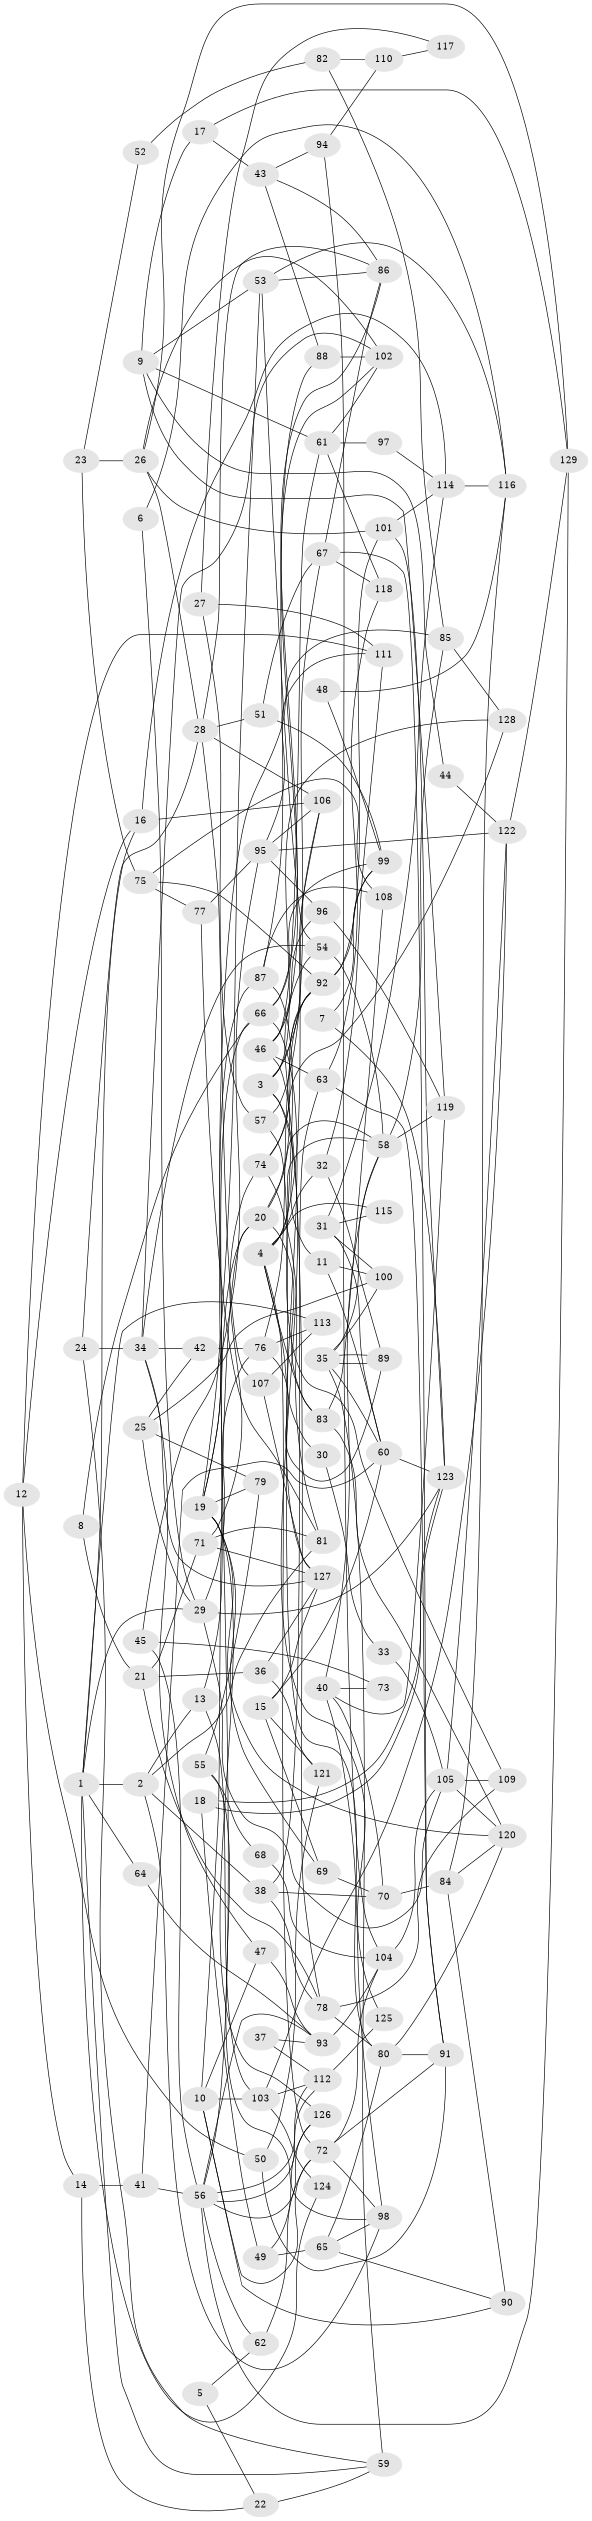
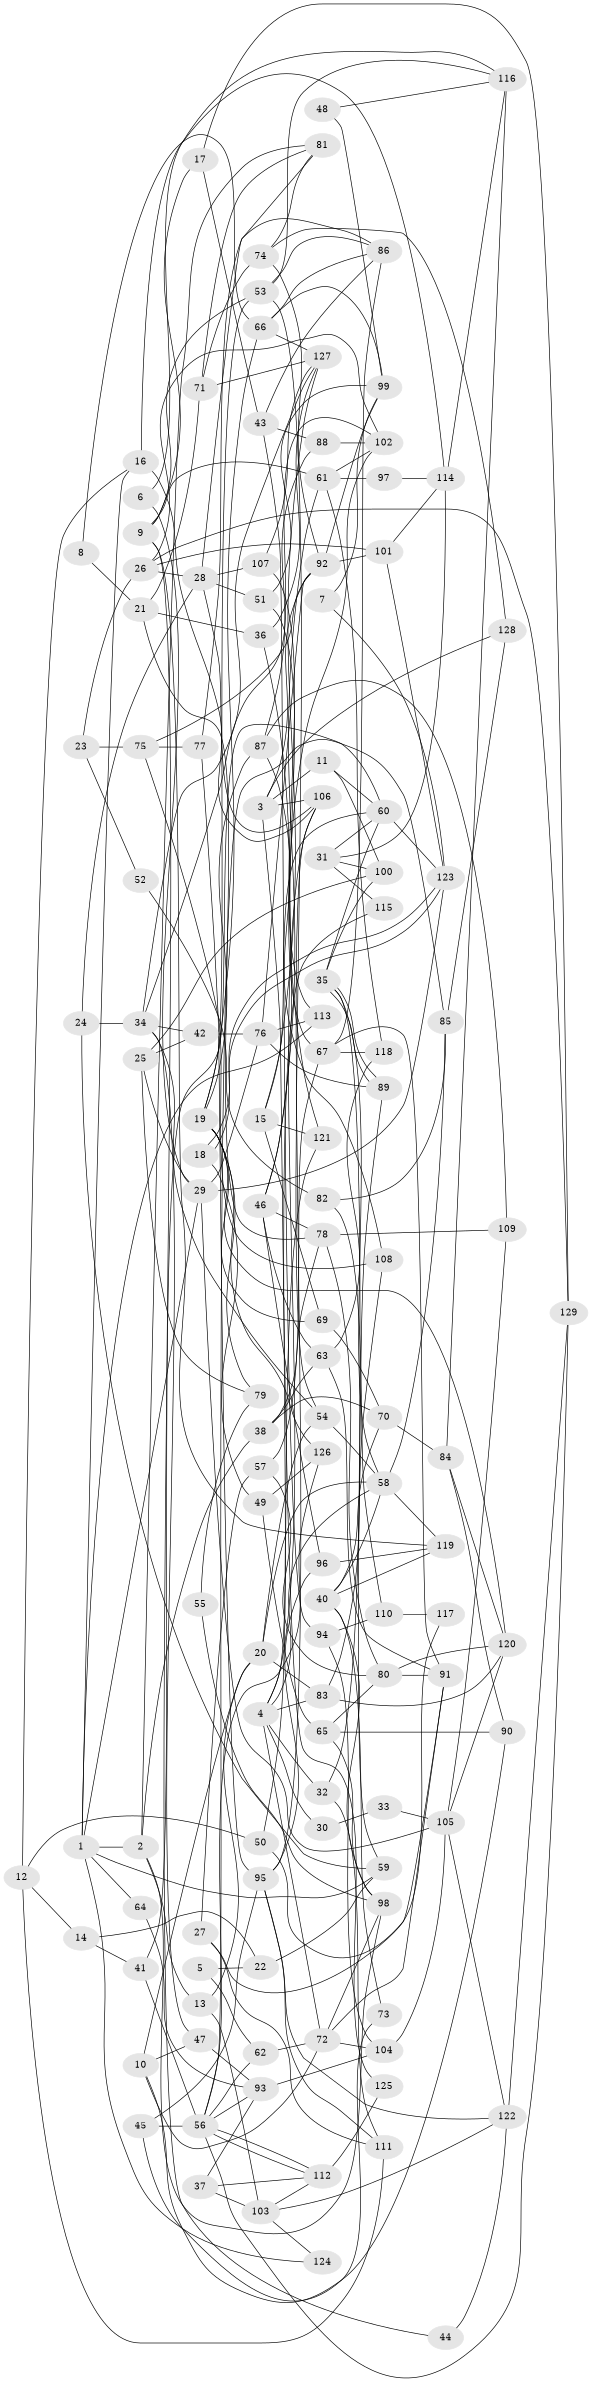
  graph {
    rankdir=LR
    node [color=gray90 style=filled]
    1
    2
    16
    29
    59
    64
    113
    124
    13
    38
    81
    98
    106
    114
    123
    76
    105
    93
    20
    103
    78
    63
    70
    3
    11
    92
    125
    128
    60
    100
    99
    101
    4
    30
    32
    58
    72
    83
    115
    33
    111
    89
    119
    85
    91
    104
    120
    108
    5
    22
    62
    6
    116
    7
    8
    21
    66
    36
    71
    127
    86
    9
    17
    44
    53
    61
    43
    129
    122
    54
    102
    97
    118
    10
    47
    90
    112
    12
    14
    50
    41
    121
    56
    15
    69
    88
    94
    18
    49
    126
    65
    19
    79
    87
    109
    74
    80
    23
    26
    52
    75
    28
    82
    77
    24
    34
    51
    107
    42
    25
    27
    57
    117
    67
    31
    35
    37
    84
    40
    73
    110
    45
    95
    96
    46
    48
    55
-   68
    1 -- 2
    1 -- 16
    1 -- 29
    1 -- 59
    1 -- 64
    1 -- 113
    1 -- 124
    2 -- 13
    2 -- 38
    2 -- 81
    2 -- 98
    16 -- 106
    16 -- 114
    29 -- 123
    29 -- 76
    29 -- 105
    64 -- 93
    13 -- 20
    13 -- 103
    38 -- 78
    38 -- 63
    38 -- 70
    114 -- 116
    76 -- 113
    76 -- 92
    76 -- 89
    105 -- 120
    105 -- 122
    105 -- 109
    93 -- 104
    20 -- 58
    20 -- 83
    20 -- 54
    103 -- 124
    103 -- 122
    103 -- 112
    78 -- 109
    78 -- 80
    63 -- 91
    63 -- 118
    70 -- 84
    3 -- 106
    3 -- 11
    3 -- 92
    3 -- 125
    3 -- 128
    11 -- 60
    11 -- 100
    92 -- 99
    92 -- 101
    60 -- 123
    101 -- 114
    101 -- 123
    4 -- 106
    4 -- 30
    4 -- 32
    4 -- 58
    4 -- 72
    4 -- 83
    4 -- 115
    30 -- 33
    32 -- 111
    32 -- 89
    58 -- 119
    58 -- 85
    72 -- 98
    72 -- 91
    72 -- 104
    83 -- 120
    83 -- 108
    33 -- 105
    85 -- 128
    104 -- 105
    5 -- 22
    5 -- 62
    22 -- 59
    62 -- 72
    6 -- 29
    6 -- 116
    7 -- 123
    7 -- 99
    8 -- 21
    8 -- 66
    21 -- 78
    21 -- 36
    21 -- 71
    66 -- 99
    66 -- 127
    66 -- 86
    36 -- 127
    36 -- 121
    71 -- 81
    71 -- 127
    71 -- 74
    9 -- 119
    9 -- 17
    9 -- 44
    9 -- 53
    9 -- 61
    17 -- 43
    17 -- 129
    44 -- 122
    53 -- 116
    53 -- 86
    53 -- 54
    61 -- 102
    61 -- 97
    61 -- 118
    43 -- 86
    43 -- 88
    43 -- 94
    122 -- 129
    54 -- 58
    97 -- 114
    10 -- 20
-   10 -- 103
+   37 -- 103
    10 -- 72
    10 -- 47
    10 -- 90
    47 -- 93
    112 -- 125
    12 -- 16
    12 -- 111
    12 -- 14
    12 -- 50
    14 -- 22
    14 -- 41
    50 -- 91
    50 -- 121
    41 -- 60
    41 -- 56
    56 -- 93
    56 -- 85
    56 -- 62
    56 -- 129
    56 -- 112
    56 -- 112
    56 -- 126
    15 -- 60
    15 -- 127
    15 -- 121
    15 -- 69
    69 -- 70
    88 -- 102
    94 -- 104
    94 -- 110
    18 -- 123
    18 -- 123
    18 -- 49
    49 -- 126
    49 -- 65
    65 -- 98
    65 -- 90
    65 -- 80
    19 -- 120
    19 -- 66
    19 -- 53
    19 -- 69
    19 -- 126
    19 -- 79
    19 -- 87
    87 -- 108
    87 -- 88
    87 -- 109
    74 -- 81
    74 -- 92
    74 -- 128
    80 -- 91
    80 -- 120
    23 -- 26
    23 -- 52
    23 -- 75
    26 -- 101
    26 -- 129
    26 -- 102
    26 -- 28
    52 -- 82
    75 -- 92
    75 -- 108
    75 -- 77
    28 -- 106
    28 -- 86
    28 -- 51
    28 -- 107
    82 -- 85
    82 -- 110
    77 -- 81
    77 -- 95
    24 -- 59
    24 -- 28
    24 -- 34
    34 -- 127
    34 -- 54
    34 -- 102
    34 -- 47
    34 -- 42
    51 -- 99
    51 -- 67
    107 -- 113
    107 -- 127
    42 -- 76
    25 -- 29
    25 -- 100
    25 -- 79
    25 -- 42
    27 -- 111
    27 -- 57
    27 -- 117
    57 -- 80
    57 -- 67
    67 -- 91
    67 -- 86
    67 -- 118
    31 -- 114
    31 -- 60
    31 -- 100
    31 -- 115
    35 -- 59
    35 -- 60
    35 -- 100
    35 -- 58
    35 -- 89
    35 -- 89
    37 -- 93
    37 -- 112
    84 -- 120
    84 -- 116
    84 -- 90
    40 -- 98
    40 -- 70
    40 -- 58
    40 -- 119
    40 -- 73
    110 -- 117
    45 -- 56
    45 -- 73
    45 -- 95
    95 -- 106
    95 -- 111
    95 -- 122
    95 -- 96
    96 -- 119
    46 -- 78
    46 -- 63
    46 -- 61
    46 -- 102
    46 -- 96
    48 -- 99
    48 -- 116
    55 -- 98
    55 -- 79
-   55 -- 68
-   68 -- 104
  }
